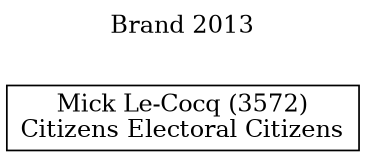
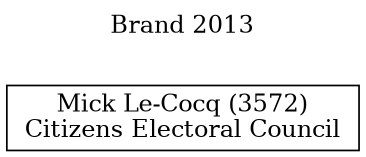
  digraph {
    label="Brand 2013"
    labelloc=t
    mclimit=10
-   n1 [label="Mick Le-Cocq (3572)\nCitizens Electoral Citizens" shape=box]
+   n1 [label="Mick Le-Cocq (3572)\nCitizens Electoral Council" shape=box]
  }
